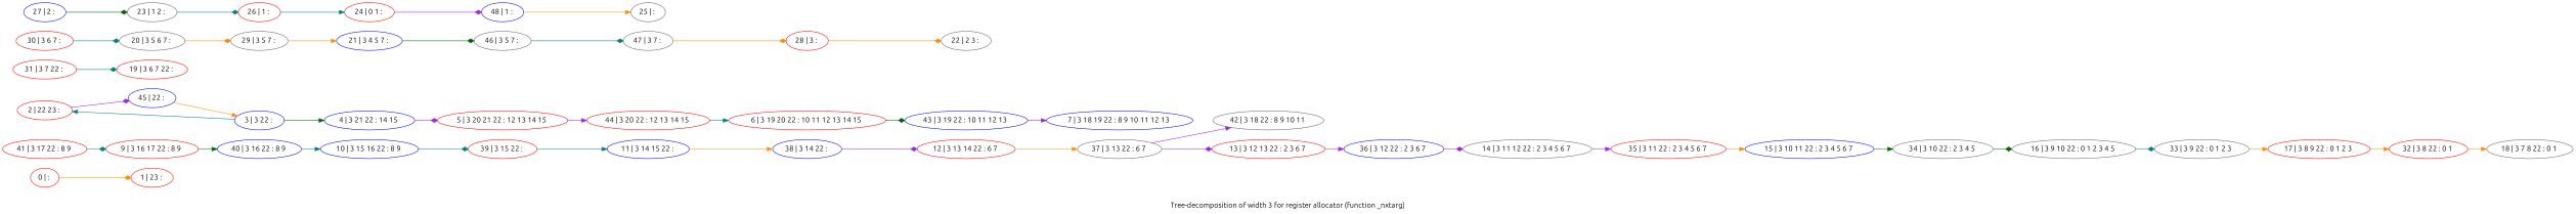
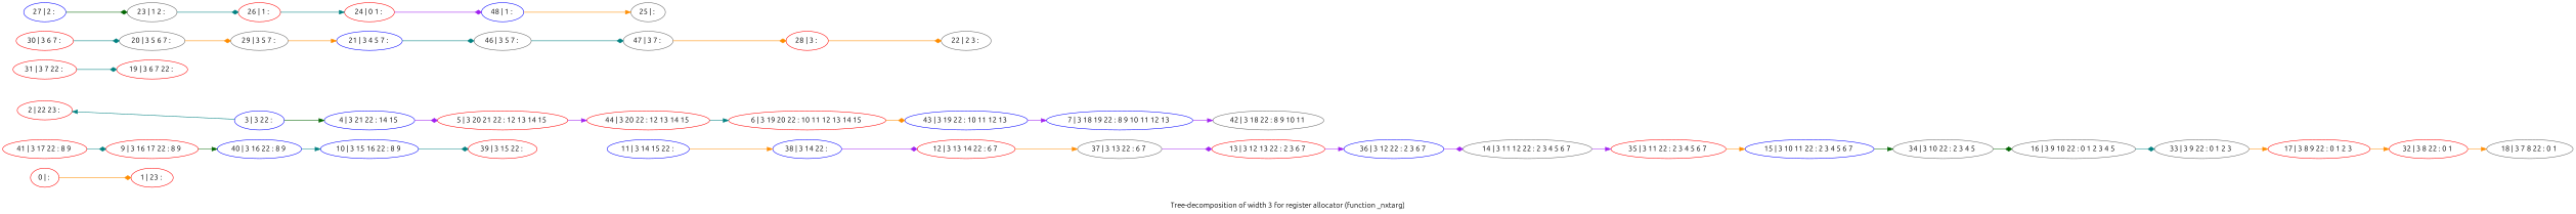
  digraph {
    fontname=Ubuntu
    label="Tree-decomposition of width 3 for register allocator (function _nxtarg)"
    rankdir=LR
    node [color=red fontname=Ubuntu]
    edge [arrowhead=normal color=darkorange fontname=Ubuntu]
    n1 [label="0 | : "]
    n2 [label="1 | 23 : "]
    n3 [label="2 | 22 23 : "]
-   n4 [color=blue label="45 | 22 : "]
    n5 [color=blue label="3 | 3 22 : "]
    n6 [color=blue label="4 | 3 21 22 : 14 15 "]
    n7 [label="5 | 3 20 21 22 : 12 13 14 15 "]
    n8 [label="44 | 3 20 22 : 12 13 14 15 "]
    n9 [label="6 | 3 19 20 22 : 10 11 12 13 14 15 "]
    n10 [color=blue label="43 | 3 19 22 : 10 11 12 13 "]
    n11 [color=blue label="7 | 3 18 19 22 : 8 9 10 11 12 13 "]
    n12 [color=gray40 label="42 | 3 18 22 : 8 9 10 11 "]
    n13 [label="41 | 3 17 22 : 8 9 "]
    n14 [label="9 | 3 16 17 22 : 8 9 "]
    n15 [color=blue label="40 | 3 16 22 : 8 9 "]
    n16 [color=blue label="10 | 3 15 16 22 : 8 9 "]
    n17 [label="39 | 3 15 22 : "]
    n18 [color=blue label="11 | 3 14 15 22 : "]
    n19 [color=blue label="38 | 3 14 22 : "]
    n20 [label="12 | 3 13 14 22 : 6 7 "]
    n21 [color=gray40 label="37 | 3 13 22 : 6 7 "]
    n22 [label="13 | 3 12 13 22 : 2 3 6 7 "]
    n23 [color=blue label="36 | 3 12 22 : 2 3 6 7 "]
    n24 [color=gray40 label="14 | 3 11 12 22 : 2 3 4 5 6 7 "]
    n25 [label="35 | 3 11 22 : 2 3 4 5 6 7 "]
    n26 [color=blue label="15 | 3 10 11 22 : 2 3 4 5 6 7 "]
    n27 [color=gray40 label="34 | 3 10 22 : 2 3 4 5 "]
    n28 [color=gray40 label="16 | 3 9 10 22 : 0 1 2 3 4 5 "]
    n29 [color=gray40 label="33 | 3 9 22 : 0 1 2 3 "]
    n30 [label="17 | 3 8 9 22 : 0 1 2 3 "]
    n31 [label="32 | 3 8 22 : 0 1 "]
    n32 [color=gray40 label="18 | 3 7 8 22 : 0 1 "]
    n33 [label="31 | 3 7 22 : "]
    n34 [label="19 | 3 6 7 22 : "]
    n35 [label="30 | 3 6 7 : "]
    n36 [color=gray40 label="20 | 3 5 6 7 : "]
    n37 [color=gray40 label="29 | 3 5 7 : "]
    n38 [color=blue label="21 | 3 4 5 7 : "]
    n39 [color=gray40 label="46 | 3 5 7 : "]
    n40 [color=gray40 label="47 | 3 7 : "]
    n41 [color=gray40 label="22 | 2 3 : "]
    n42 [color=blue label="27 | 2 : "]
    n43 [color=gray40 label="23 | 1 2 : "]
    n44 [label="26 | 1 : "]
    n45 [label="24 | 0 1 : "]
    n46 [color=blue label="48 | 1 : "]
    n47 [color=gray40 label="25 | : "]
    n48 [label="28 | 3 : "]
    n1 -> n2 [arrowhead=diamond]
-   n3 -> n4 [arrowhead=diamond color=purple]
-   n4 -> n5
    n5 -> n3 [color=teal]
    n5 -> n6 [color=darkgreen]
    n6 -> n7 [arrowhead=diamond color=purple]
    n7 -> n8 [color=purple]
    n8 -> n9 [color=teal]
-   n9 -> n10 [arrowhead=diamond color=darkgreen]
+   n9 -> n10 [arrowhead=diamond]
    n10 -> n11 [color=purple]
-   n21 -> n12 [color=purple]
+   n11 -> n12 [color=purple]
    n13 -> n14 [arrowhead=diamond color=teal]
    n14 -> n15 [color=darkgreen]
    n15 -> n16 [color=teal]
    n16 -> n17 [arrowhead=diamond color=teal]
-   n17 -> n18 [color=teal]
    n18 -> n19
    n19 -> n20 [arrowhead=diamond color=purple]
    n20 -> n21
    n21 -> n22 [arrowhead=diamond color=purple]
    n22 -> n23 [color=purple]
    n23 -> n24 [arrowhead=diamond color=purple]
    n24 -> n25 [color=purple]
    n25 -> n26
    n26 -> n27 [color=darkgreen]
    n27 -> n28 [arrowhead=diamond color=darkgreen]
    n28 -> n29 [arrowhead=diamond color=teal]
    n29 -> n30
    n30 -> n31
    n31 -> n32
    n33 -> n34 [arrowhead=diamond color=teal]
    n35 -> n36 [arrowhead=diamond color=teal]
    n36 -> n37 [arrowhead=diamond]
    n37 -> n38
-   n38 -> n39 [arrowhead=diamond color=darkgreen]
+   n38 -> n39 [arrowhead=diamond color=teal]
    n39 -> n40 [arrowhead=diamond color=teal]
    n40 -> n48 [arrowhead=diamond]
    n42 -> n43 [arrowhead=diamond color=darkgreen]
    n43 -> n44 [arrowhead=diamond color=teal]
    n44 -> n45 [color=teal]
    n45 -> n46 [arrowhead=diamond color=purple]
    n46 -> n47
    n48 -> n41 [arrowhead=diamond]
  }
